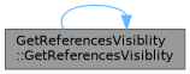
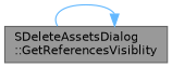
  digraph {
    rankdir=LR
-   n1 [color=gray40 fillcolor=grey60 fontcolor=black fontname=Helvetica fontsize=10 height=0.2 label="GetReferencesVisiblity\l::GetReferencesVisiblity" shape=box style=filled width=0.4]
+   n1 [color=gray40 fillcolor=grey60 fontcolor=black fontname=Helvetica fontsize=10 height=0.2 label="SDeleteAssetsDialog\l::GetReferencesVisiblity" shape=box style=filled width=0.4]
    n1 -> n1 [color=steelblue1 fontname=Helvetica fontsize=10 labelfontname=Helvetica labelfontsize=10 style=solid]
  }
